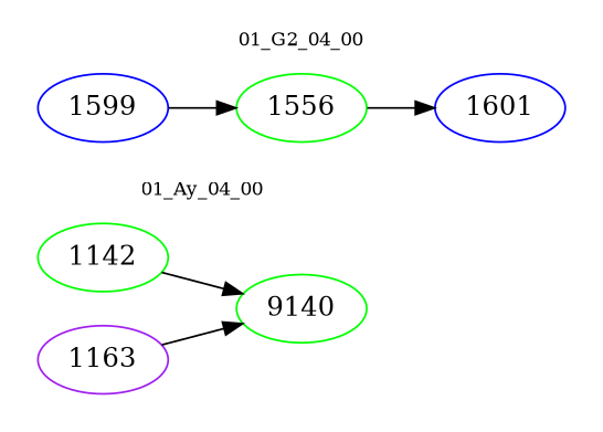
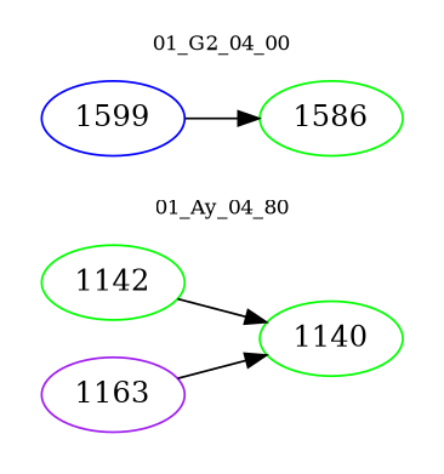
  digraph {
    rankdir=LR
    node [color=green]
    edge [color=black]
    n1 [label=1142]
-   n2 [label=9140]
+   n2 [label=1140]
    n3 [color=purple label=1163]
    n4 [color=blue label=1599]
-   n5 [label=1556]
-   n6 [color=blue label=1601]
+   n5 [label=1586]
    subgraph cluster_1 {
      color=white
      fontsize=10
-     label="01_Ay_04_00"
+     label="01_Ay_04_80"
      n1
      n2
      n3
    }
    subgraph cluster_2 {
      color=white
      fontsize=10
      label="01_G2_04_00"
      n4
      n5
-     n6
    }
    n1 -> n2
    n3 -> n2
    n4 -> n5
-   n5 -> n6
  }
